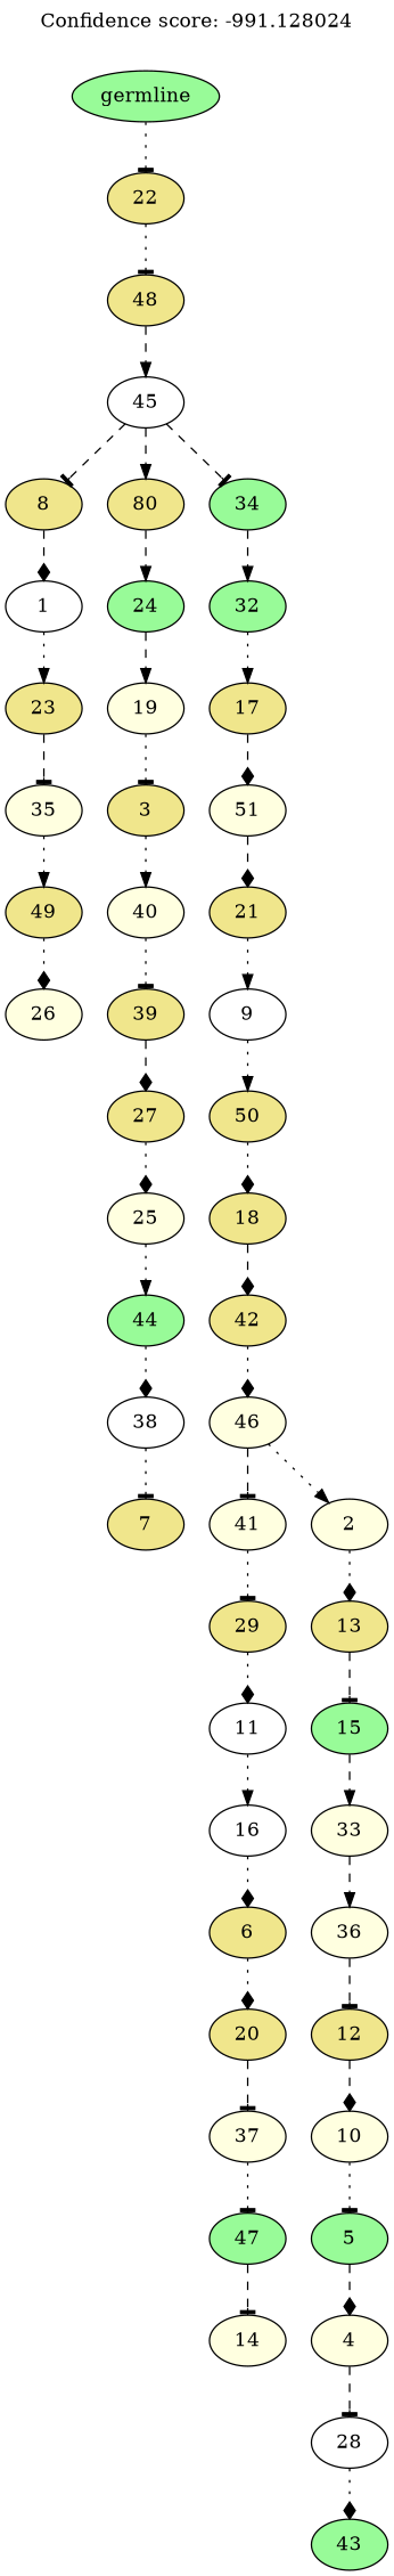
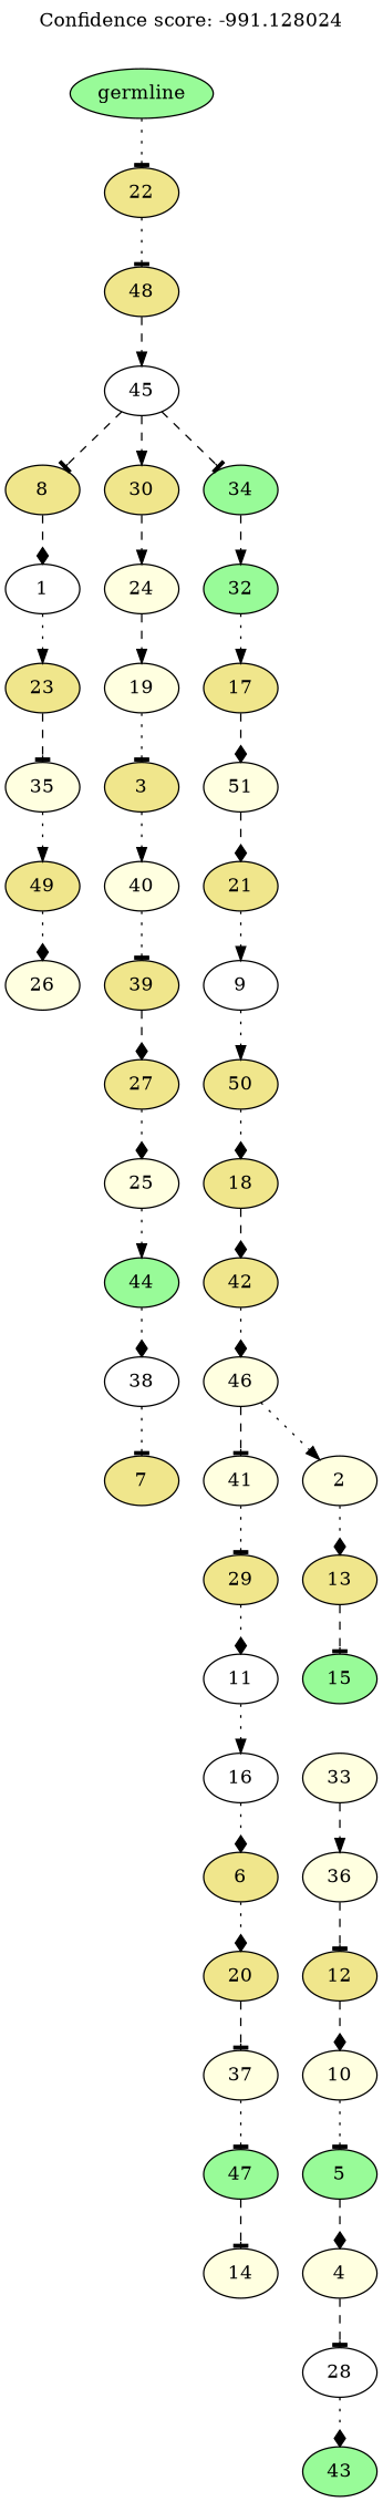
  digraph {
    label="Confidence score: -991.128024"
    labelloc=t
    node [fillcolor=khaki style=filled]
    edge [arrowhead=diamond style=dotted]
    n1 [label=49]
    n2 [fillcolor=lightyellow label=26]
    n3 [fillcolor=lightyellow label=35]
    n4 [label=23]
    n5 [fillcolor=white label=1]
    n6 [label=8]
    n7 [fillcolor=white label=38]
    n8 [label=7]
    n9 [fillcolor=palegreen label=44]
    n10 [fillcolor=lightyellow label=25]
    n11 [label=27]
    n12 [label=39]
    n13 [fillcolor=lightyellow label=40]
    n14 [label=3]
    n15 [fillcolor=lightyellow label=19]
-   n16 [fillcolor=palegreen label=24]
-   n17 [label=80]
+   n16 [fillcolor=lightyellow label=24]
+   n17 [label=30]
    n18 [fillcolor=palegreen label=47]
    n19 [fillcolor=lightyellow label=14]
    n20 [fillcolor=lightyellow label=37]
    n21 [label=20]
    n22 [label=6]
    n23 [fillcolor=white label=16]
    n24 [fillcolor=white label=11]
    n25 [label=29]
    n26 [fillcolor=lightyellow label=41]
    n27 [fillcolor=white label=28]
    n28 [fillcolor=palegreen label=43]
    n29 [fillcolor=lightyellow label=4]
    n30 [fillcolor=palegreen label=5]
    n31 [fillcolor=lightyellow label=10]
    n32 [label=12]
    n33 [fillcolor=lightyellow label=36]
    n34 [fillcolor=lightyellow label=33]
    n35 [fillcolor=palegreen label=15]
    n36 [label=13]
    n37 [fillcolor=lightyellow label=2]
    n38 [fillcolor=lightyellow label=46]
    n39 [label=42]
    n40 [label=18]
    n41 [label=50]
    n42 [fillcolor=white label=9]
    n43 [label=21]
    n44 [fillcolor=lightyellow label=51]
    n45 [label=17]
    n46 [fillcolor=palegreen label=32]
    n47 [fillcolor=palegreen label=34]
    n48 [fillcolor=white label=45]
    n49 [label=48]
    n50 [label=22]
    n51 [fillcolor=palegreen label=germline]
    n1 -> n2
    n3 -> n1 [arrowhead=normal]
    n4 -> n3 [arrowhead=tee style=dashed]
    n5 -> n4 [arrowhead=normal]
    n6 -> n5 [style=dashed]
    n7 -> n8 [arrowhead=tee]
    n9 -> n7
    n10 -> n9 [arrowhead=normal]
    n11 -> n10
    n12 -> n11 [style=dashed]
    n13 -> n12 [arrowhead=tee]
    n14 -> n13 [arrowhead=normal]
    n15 -> n14 [arrowhead=tee]
    n16 -> n15 [arrowhead=normal style=dashed]
    n17 -> n16 [arrowhead=normal style=dashed]
    n18 -> n19 [arrowhead=tee style=dashed]
    n20 -> n18 [arrowhead=tee]
    n21 -> n20 [arrowhead=tee style=dashed]
    n22 -> n21
    n23 -> n22
    n24 -> n23 [arrowhead=normal]
    n25 -> n24
    n26 -> n25 [arrowhead=tee]
    n27 -> n28
    n29 -> n27 [arrowhead=tee style=dashed]
    n30 -> n29 [style=dashed]
    n31 -> n30 [arrowhead=tee]
    n32 -> n31 [style=dashed]
    n33 -> n32 [arrowhead=tee style=dashed]
    n34 -> n33 [arrowhead=normal style=dashed]
-   n35 -> n34 [arrowhead=normal style=dashed]
    n36 -> n35 [arrowhead=tee style=dashed]
    n37 -> n36
    n38 -> n26 [arrowhead=tee style=dashed]
    n38 -> n37 [arrowhead=normal]
    n39 -> n38
    n40 -> n39 [style=dashed]
    n41 -> n40
    n42 -> n41 [arrowhead=normal]
    n43 -> n42 [arrowhead=normal]
    n44 -> n43 [style=dashed]
    n45 -> n44 [style=dashed]
    n46 -> n45 [arrowhead=normal]
    n47 -> n46 [arrowhead=normal style=dashed]
    n48 -> n6 [arrowhead=tee style=dashed]
    n48 -> n17 [arrowhead=normal style=dashed]
    n48 -> n47 [arrowhead=tee style=dashed]
    n49 -> n48 [arrowhead=normal style=dashed]
    n50 -> n49 [arrowhead=tee]
    n51 -> n50 [arrowhead=tee]
  }
